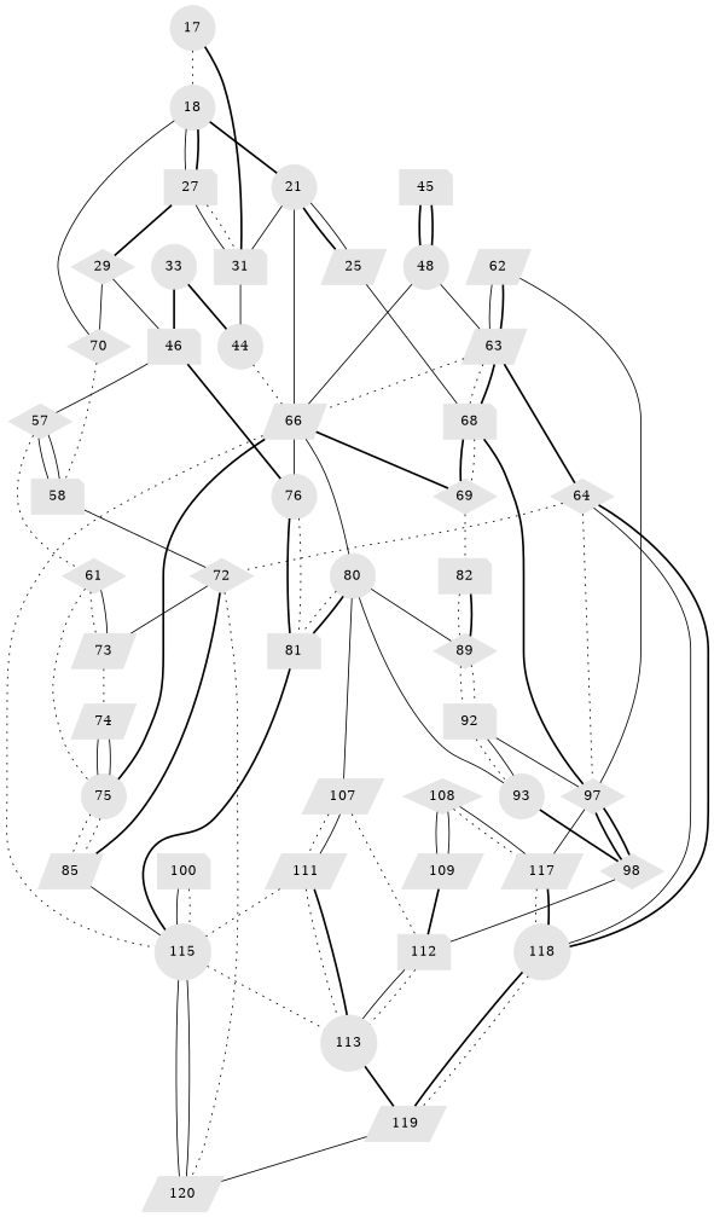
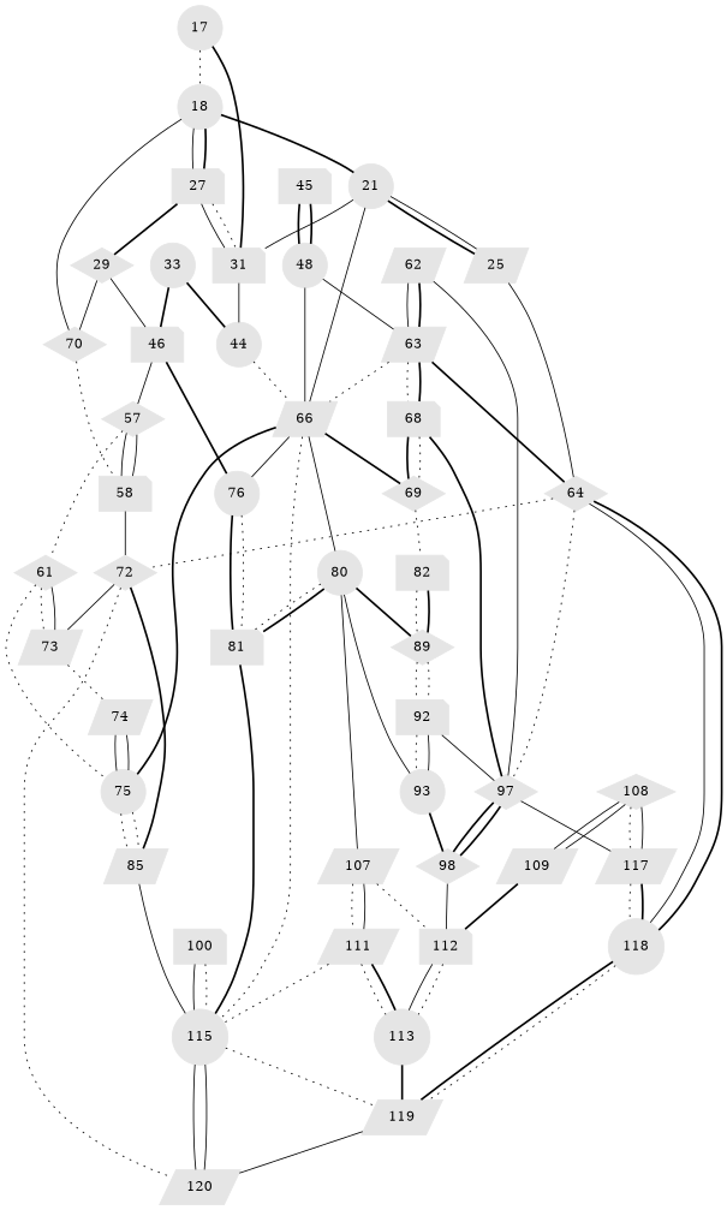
  graph {
    node [color=gray90 shape=circle style=filled]
    edge [style=solid]
    17
    18 [super="+3+16"]
    31 [shape=note super="+20"]
    21 [super="+14+19+11"]
    27 [shape=note]
    n6 [label=70 shape=diamond super="+26"]
    44 [super="+32"]
    25 [shape=parallelogram super="+12"]
    66 [shape=parallelogram super="+52+53+56"]
    29 [shape=diamond super="+28"]
    58 [shape=note super="+36+35"]
    72 [shape=diamond super="+10+71"]
    73 [shape=parallelogram]
    85 [shape=parallelogram]
    120 [shape=parallelogram super="+110"]
    64 [shape=diamond super="+13"]
    75 [super="+67+60"]
    69 [shape=diamond]
    76
    80 [super="+79+78+77"]
    115 [super="+114+101"]
    97 [shape=diamond super="+91+90+94"]
    118
    46 [shape=note super="+34"]
    57 [shape=diamond super="+47"]
    33
    45 [shape=note]
    48 [super="+41+42"]
    63 [shape=parallelogram super="+49+40+39"]
    61 [shape=diamond]
    68 [shape=note]
    74 [shape=parallelogram]
    62 [shape=parallelogram]
    98 [shape=diamond]
    117 [shape=parallelogram super="+95+96"]
    119 [shape=parallelogram super="+116"]
    82 [shape=note]
    81 [shape=note]
    89 [shape=diamond super="+84+83"]
    93
    107 [shape=parallelogram super="+102"]
    92 [shape=note]
    112 [shape=note super="+106+105"]
    111 [shape=parallelogram super="+103"]
    113
    100 [shape=note]
    108 [shape=diamond]
    109 [shape=parallelogram]
    17 -- 18 [style=dotted weight=2]
    17 -- 31 [style=bold]
    18 -- 21 [style=bold weight=2]
    18 -- 27
    18 -- 27 [style=bold]
    18 -- n6
    31 -- 44
    21 -- 31
    21 -- 25 [style=bold weight=2]
    21 -- 25
    21 -- 66 [weight=2]
    27 -- 31
    27 -- 31 [style=dotted]
    27 -- 29 [style=bold]
    n6 -- 58 [style=dotted weight=2]
    44 -- 66 [style=dotted]
-   25 -- 68
+   25 -- 64
    66 -- 75 [style=bold weight=2]
    66 -- 69 [style=bold]
    66 -- 76 [weight=2]
    66 -- 80
    66 -- 115 [style=dotted]
    29 -- n6 [weight=2]
    29 -- 46
    58 -- 72 [weight=2]
    72 -- 73
    72 -- 85 [style=bold]
    72 -- 120 [style=dotted]
    73 -- 74 [style=dotted]
    85 -- 115
    64 -- 72 [style=dotted weight=2]
    64 -- 97 [style=dotted]
    64 -- 118
    64 -- 118 [style=bold]
    75 -- 85 [style=dotted]
    75 -- 85 [style=dotted]
    69 -- 82 [style=dotted]
    76 -- 81 [style=bold]
    76 -- 81 [style=dotted]
    80 -- 81 [style=dotted]
    80 -- 81 [style=bold]
-   80 -- 89 [weight=2]
+   80 -- 89 [style=bold weight=2]
    80 -- 93
    80 -- 107
    115 -- 120 [weight=2]
    115 -- 120
-   115 -- 113 [style=dotted]
+   115 -- 119 [style=dotted]
    97 -- 98 [style=bold]
    97 -- 98 [style=bold]
    97 -- 117 [weight=2]
    118 -- 119 [style=bold]
    118 -- 119 [style=dotted]
    46 -- 76 [style=bold]
    46 -- 57
    57 -- 58 [weight=2]
    57 -- 58
    57 -- 61 [style=dotted]
    33 -- 44 [style=bold weight=2]
    33 -- 46 [style=bold]
    45 -- 48 [style=bold weight=3]
    45 -- 48 [style=bold]
    48 -- 66 [weight=2]
    48 -- 63
    63 -- 66 [style=dotted]
    63 -- 64 [style=bold]
    63 -- 68 [style=dotted]
    63 -- 68 [style=bold]
    61 -- 73 [style=dotted]
    61 -- 73
    61 -- 75 [style=dotted]
    68 -- 69 [style=bold]
    68 -- 69 [style=dotted]
    68 -- 97 [style=bold]
    74 -- 75 [weight=2]
    74 -- 75
    62 -- 97
    62 -- 63 [weight=2]
    62 -- 63 [style=bold]
    98 -- 112
    117 -- 118 [style=dotted]
    117 -- 118 [style=bold]
    119 -- 120
    82 -- 89 [style=dotted weight=2]
    82 -- 89 [style=bold]
    81 -- 115 [style=bold]
    89 -- 92 [style=dotted]
    89 -- 92 [style=dotted]
    93 -- 98 [style=bold]
    107 -- 112 [style=dotted]
    107 -- 111 [style=dotted weight=2]
    107 -- 111
    92 -- 97
    92 -- 93 [style=dotted]
    92 -- 93
    112 -- 113
    112 -- 113 [style=dotted]
    111 -- 115 [style=dotted]
    111 -- 113 [style=dotted]
    111 -- 113 [style=bold]
    113 -- 119 [style=bold]
    100 -- 115 [weight=3]
    100 -- 115 [style=dotted]
    108 -- 117 [style=dotted weight=2]
    108 -- 117
    108 -- 109
    108 -- 109
    109 -- 112 [style=bold weight=2]
  }
